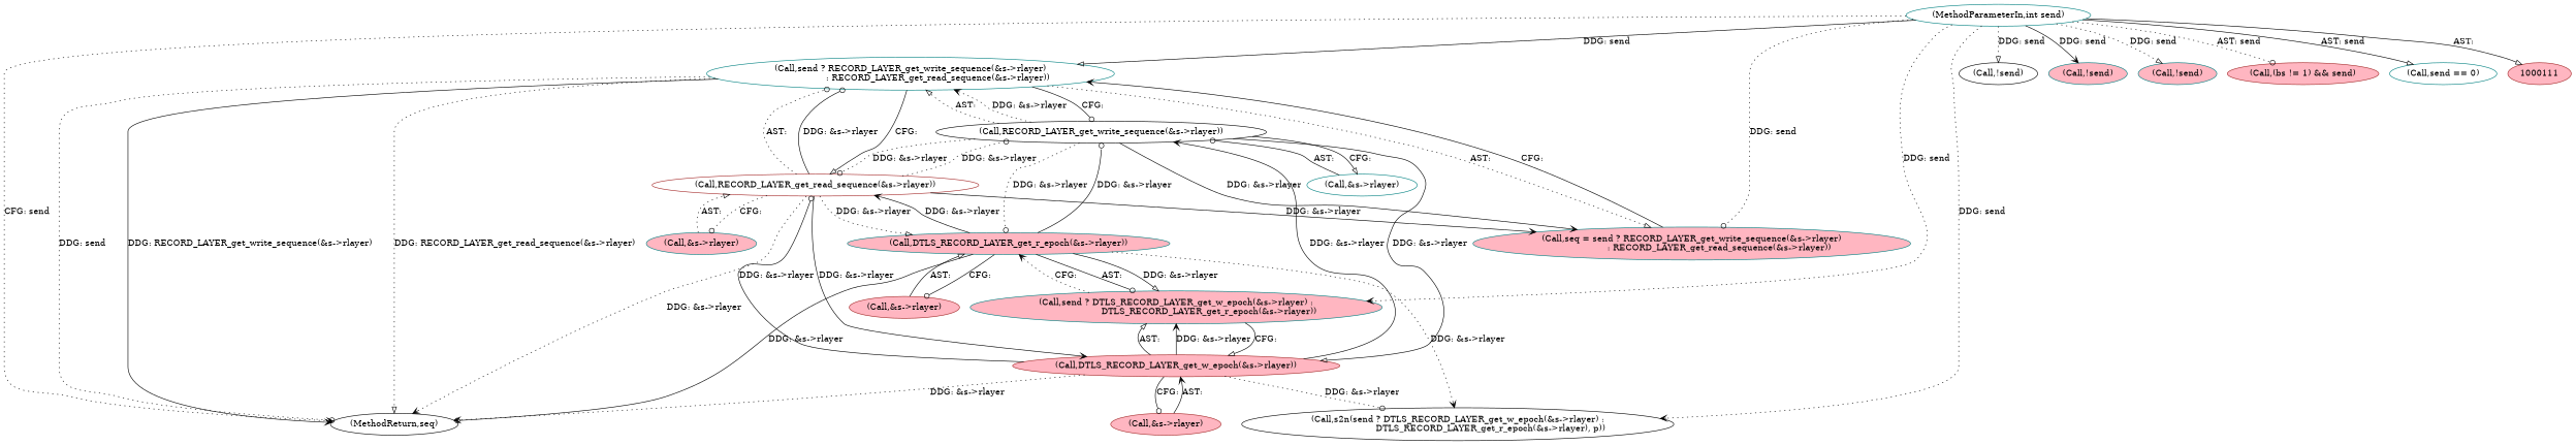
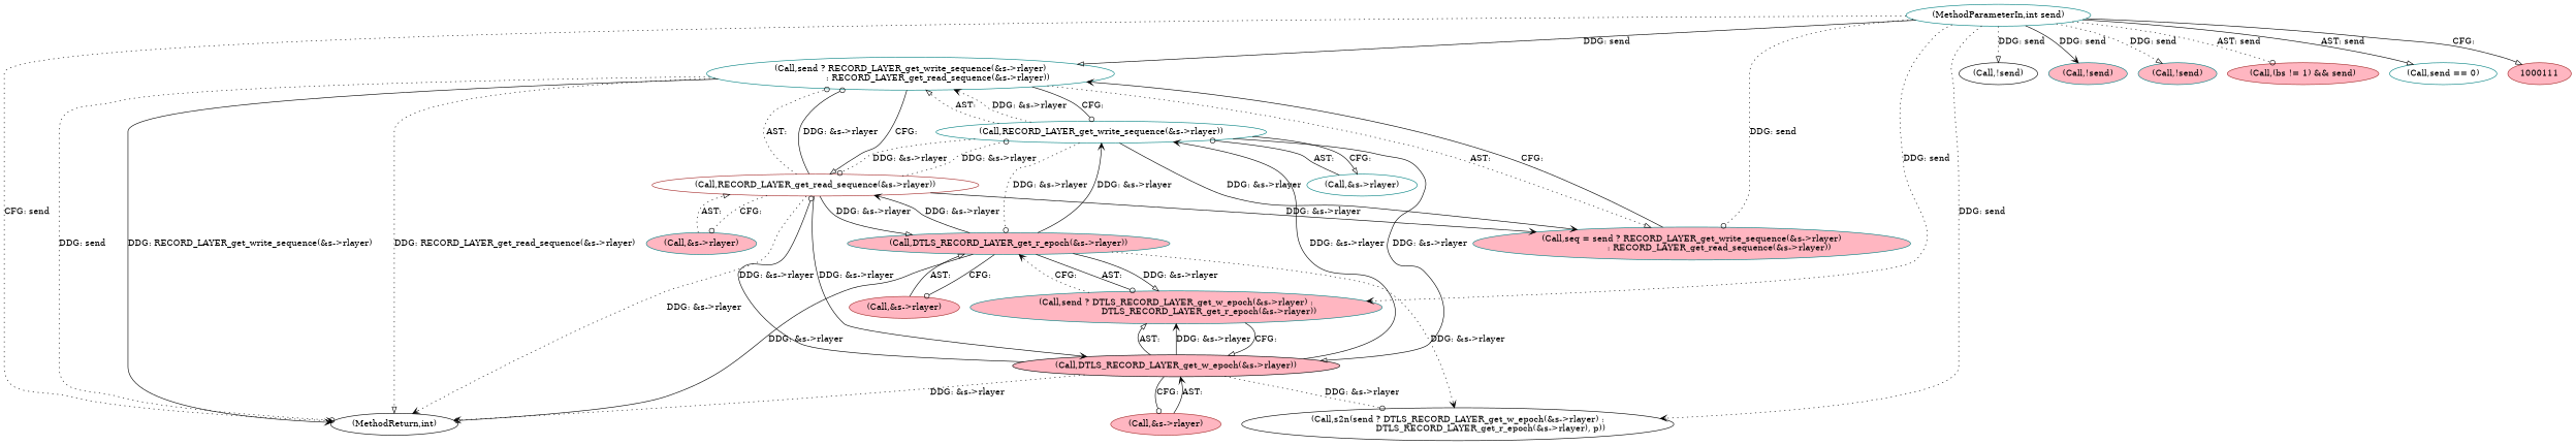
  digraph {
    node [color=teal fillcolor=lightpink style=filled]
    edge [arrowhead=vee style=solid]
    n1 [fillcolor=white label="(Call,send ? RECORD_LAYER_get_write_sequence(&s->rlayer)\n                    : RECORD_LAYER_get_read_sequence(&s->rlayer))"]
-   n2 [color=black fillcolor=white label="(Call,RECORD_LAYER_get_write_sequence(&s->rlayer))"]
+   n2 [fillcolor=white label="(Call,RECORD_LAYER_get_write_sequence(&s->rlayer))"]
    n3 [color=brown fillcolor=white label="(Call,RECORD_LAYER_get_read_sequence(&s->rlayer))"]
    n4 [label="(Call,seq = send ? RECORD_LAYER_get_write_sequence(&s->rlayer)\n                    : RECORD_LAYER_get_read_sequence(&s->rlayer))"]
-   n5 [color=black fillcolor=white label="(MethodReturn,seq)"]
-   n6 [color=brown label="(Call,DTLS_RECORD_LAYER_get_w_epoch(&s->rlayer))"]
+   n5 [color=black fillcolor=white label="(MethodReturn,int)"]
+   n6 [color=black label="(Call,DTLS_RECORD_LAYER_get_w_epoch(&s->rlayer))"]
    n7 [label="(Call,DTLS_RECORD_LAYER_get_r_epoch(&s->rlayer))"]
    n8 [fillcolor=white label="(Call,&s->rlayer)"]
    n9 [label="(Call,&s->rlayer)"]
    n10 [fillcolor=white label="(MethodParameterIn,int send)"]
    n11 [label="(Call,send ? DTLS_RECORD_LAYER_get_w_epoch(&s->rlayer) :\n                        DTLS_RECORD_LAYER_get_r_epoch(&s->rlayer))"]
    n12 [color=black fillcolor=white label="(Call,!send)"]
    n13 [label="(Call,!send)"]
    n14 [label="(Call,!send)"]
    n15 [color=black fillcolor=white label="(Call,s2n(send ? DTLS_RECORD_LAYER_get_w_epoch(&s->rlayer) :\n                        DTLS_RECORD_LAYER_get_r_epoch(&s->rlayer), p))"]
    n16 [color=brown label="(Call,(bs != 1) && send)"]
    n17 [fillcolor=white label="(Call,send == 0)"]
    1000111 [color=brown]
    n19 [color=brown label="(Call,&s->rlayer)"]
    n20 [color=brown label="(Call,&s->rlayer)"]
    n1 -> n2 [arrowhead=odot label="CFG: "]
    n1 -> n3 [arrowhead=onormal label="CFG: "]
    n1 -> n4 [arrowhead=onormal label="AST: " style=dotted]
    n1 -> n5 [arrowhead=odot label="DDG: send" style=dotted]
    n1 -> n5 [label="DDG: RECORD_LAYER_get_write_sequence(&s->rlayer)"]
    n1 -> n5 [arrowhead=onormal label="DDG: RECORD_LAYER_get_read_sequence(&s->rlayer)" style=dotted]
    n2 -> n1 [arrowhead=onormal label="AST: " style=dotted]
    n2 -> n1 [label="DDG: &s->rlayer" style=dotted]
    n2 -> n3 [arrowhead=odot label="DDG: &s->rlayer" style=dotted]
    n2 -> n4 [label="DDG: &s->rlayer"]
    n2 -> n6 [arrowhead=onormal label="DDG: &s->rlayer"]
    n2 -> n7 [arrowhead=odot label="DDG: &s->rlayer" style=dotted]
    n2 -> n8 [arrowhead=onormal label="CFG: "]
    n3 -> n1 [arrowhead=odot label="AST: " style=dotted]
    n3 -> n1 [arrowhead=odot label="DDG: &s->rlayer"]
    n3 -> n2 [arrowhead=odot label="DDG: &s->rlayer" style=dotted]
    n3 -> n4 [label="DDG: &s->rlayer"]
    n3 -> n5 [label="DDG: &s->rlayer" style=dotted]
    n3 -> n6 [label="DDG: &s->rlayer"]
-   n3 -> n7 [arrowhead=onormal label="DDG: &s->rlayer" style=dotted]
+   n3 -> n7 [arrowhead=onormal label="DDG: &s->rlayer"]
    n3 -> n9 [arrowhead=odot label="CFG: " style=dotted]
    n4 -> n1 [label="CFG: "]
    n6 -> n2 [label="DDG: &s->rlayer"]
    n6 -> n3 [arrowhead=odot label="DDG: &s->rlayer"]
    n6 -> n5 [label="DDG: &s->rlayer" style=dotted]
    n6 -> n11 [arrowhead=onormal label="AST: "]
    n6 -> n11 [label="DDG: &s->rlayer"]
    n6 -> n15 [arrowhead=odot label="DDG: &s->rlayer" style=dotted]
    n6 -> n19 [arrowhead=odot label="CFG: "]
-   n7 -> n2 [arrowhead=odot label="DDG: &s->rlayer"]
+   n7 -> n2 [label="DDG: &s->rlayer"]
    n7 -> n3 [label="DDG: &s->rlayer"]
    n7 -> n5 [arrowhead=odot label="DDG: &s->rlayer"]
    n7 -> n11 [arrowhead=odot label="AST: "]
    n7 -> n11 [arrowhead=onormal label="DDG: &s->rlayer"]
    n7 -> n15 [label="DDG: &s->rlayer" style=dotted]
    n7 -> n20 [arrowhead=odot label="CFG: "]
    n8 -> n2 [arrowhead=odot label="AST: "]
    n9 -> n3 [arrowhead=onormal label="AST: " style=dotted]
    n10 -> n1 [arrowhead=onormal label="DDG: send"]
    n10 -> n4 [arrowhead=odot label="DDG: send" style=dotted]
    n10 -> n5 [label="CFG: send" style=dotted]
    n10 -> n11 [label="DDG: send" style=dotted]
    n10 -> n12 [arrowhead=onormal label="DDG: send" style=dotted]
    n10 -> n13 [label="DDG: send"]
    n10 -> n14 [arrowhead=onormal label="DDG: send" style=dotted]
    n10 -> n15 [label="DDG: send" style=dotted]
    n10 -> n16 [arrowhead=odot label="AST: send" style=dotted]
    n10 -> n17 [arrowhead=onormal label="AST: send"]
-   n10 -> 1000111 [arrowhead=onormal label="AST: "]
+   n10 -> 1000111 [arrowhead=onormal label="CFG: "]
    n11 -> n6 [arrowhead=onormal label="CFG: "]
    n11 -> n7 [label="CFG: " style=dotted]
    n19 -> n6 [label="AST: "]
    n20 -> n7 [arrowhead=onormal label="AST: "]
  }
